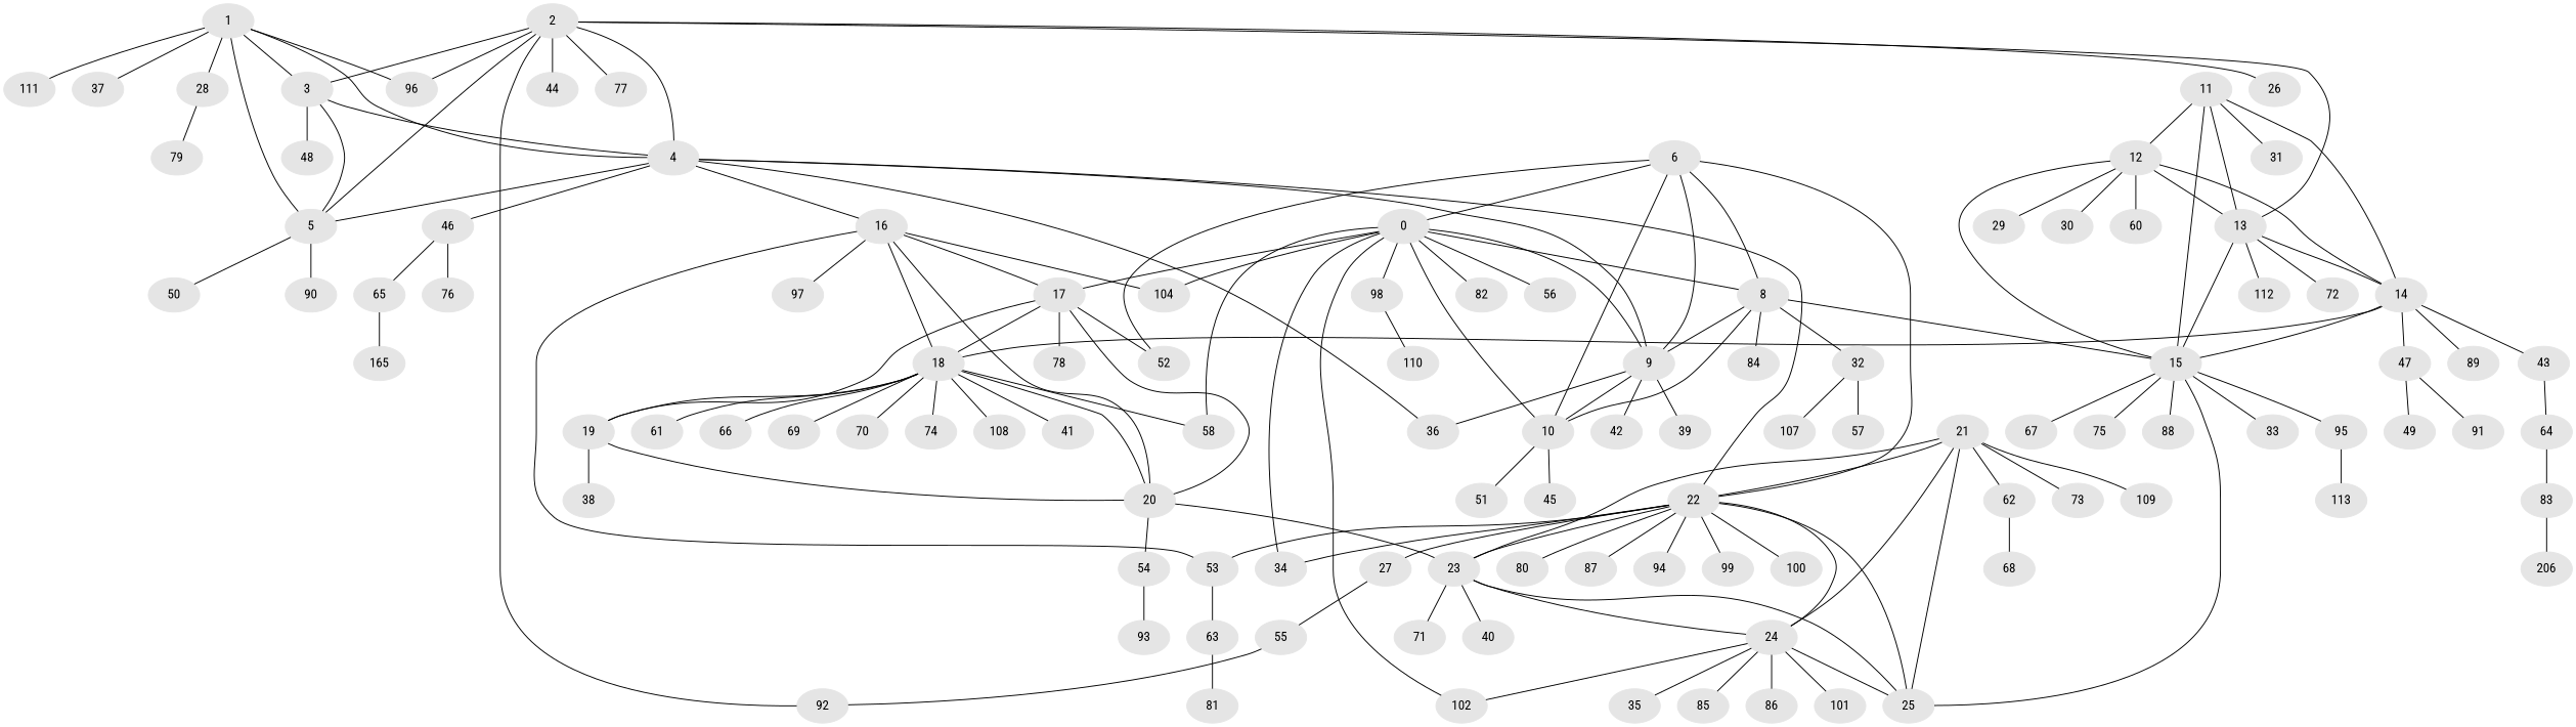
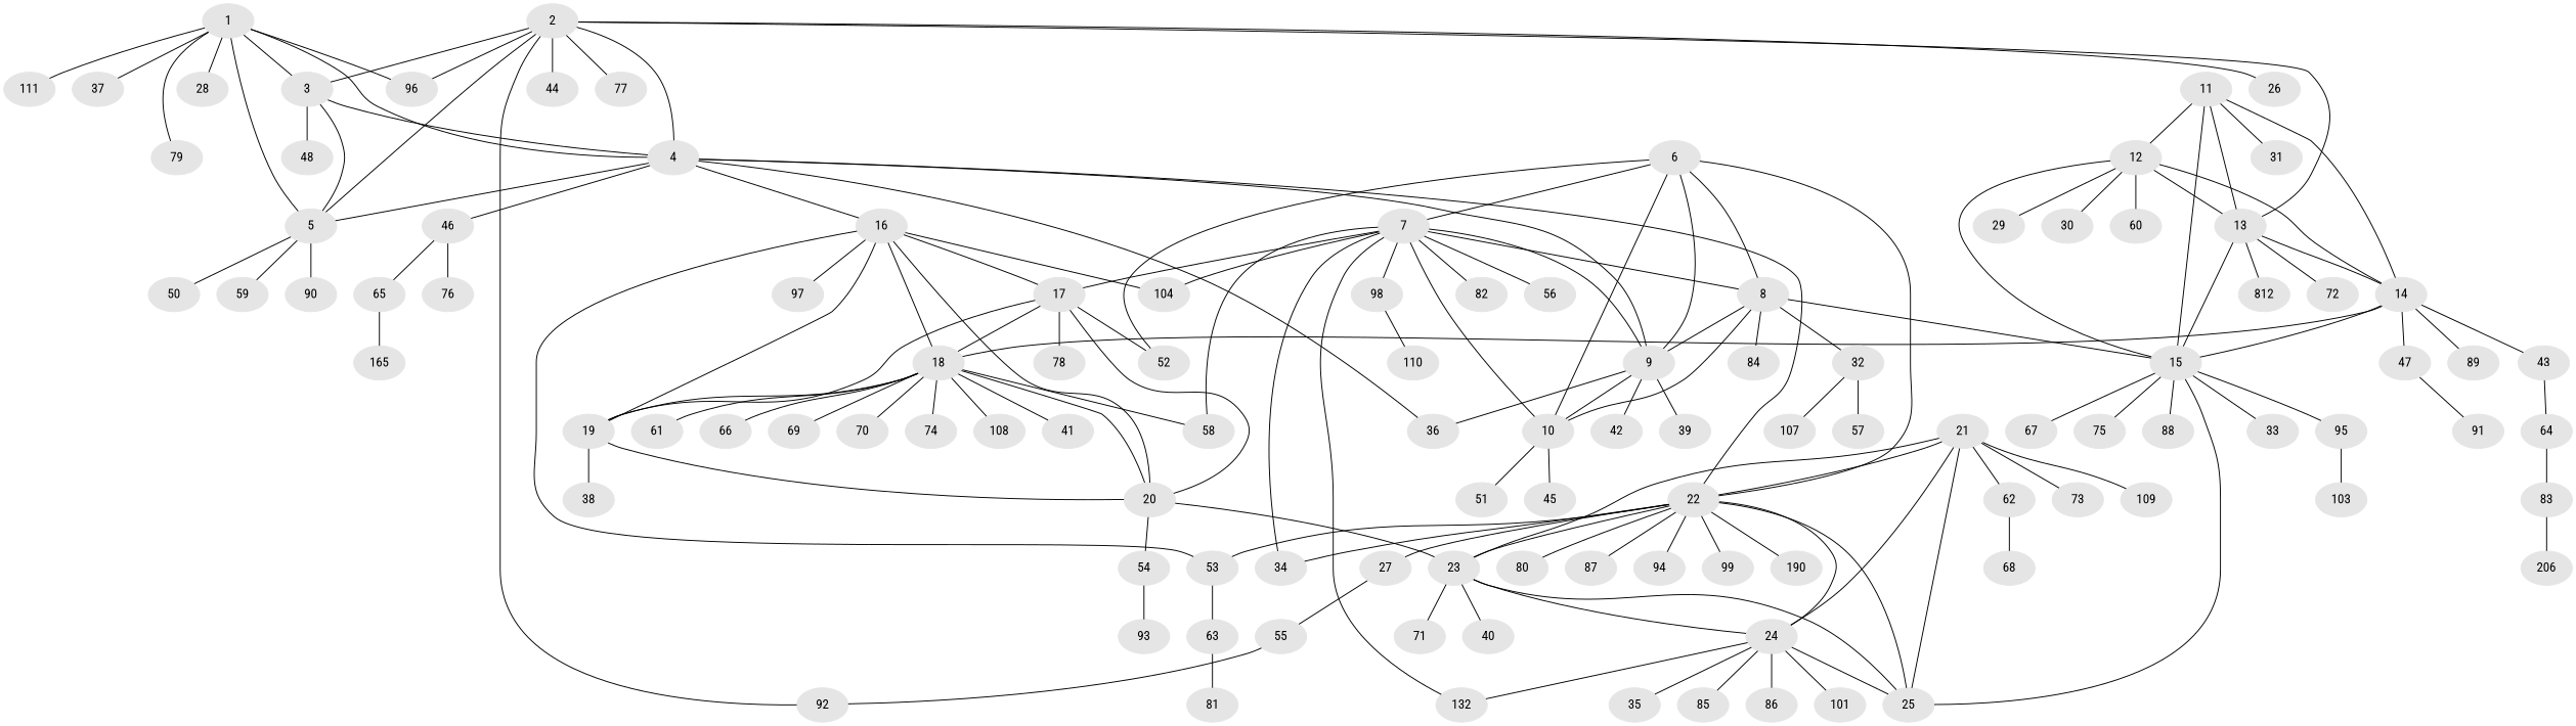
  graph {
    fontname="Roboto Condensed"
    node [color=gray90 fontname="Roboto Condensed" style=filled]
    edge [fontname="Roboto Condensed"]
    1
    3
    4
    5
    28
    37
    79
    111
    96
    2
    13
    26
    44
    77
    92
    48
    9
    16
    22
    36
    46
    50
+   59
    90
    15
    14
    72
-   112
+   112 [label=812]
    10
    39
    42
    17
    104
    18
    19
    20
    53
    97
    34
    25
    23
    24
    27
    80
    87
    94
    99
-   100
+   100 [label=190]
    65
    76
    6
-   7 [label=0]
+   7
    8
    52
    56
    58
    82
    98
-   102
+   102 [label=132]
    32
    84
    45
    51
    78
    110
    33
    67
    75
    88
    95
    57
    107
    11
    12
    31
    29
    30
    60
    43
    47
    89
    41
    61
    66
    69
    70
    74
    108
    64
-   49
    91
-   103 [label=113]
+   103
    38
    54
    63
    40
    71
    93
    21
    62
    73
    109
    35
    85
    86
    101
    68
    55
    83
    n110 [label=165]
    81
    n112 [label=206]
    1 -- 3
    1 -- 4
    1 -- 5
    1 -- 28
    1 -- 37
-   28 -- 79
+   1 -- 79
    1 -- 111
    1 -- 96
    3 -- 4
    3 -- 5
    3 -- 48
    4 -- 5
    4 -- 9
    4 -- 16
    4 -- 22
    4 -- 36
    4 -- 46
    5 -- 50
+   5 -- 59
    5 -- 90
    2 -- 3
    2 -- 4
    2 -- 5
    2 -- 96
    2 -- 13
    2 -- 26
    2 -- 44
    2 -- 77
    2 -- 92
    13 -- 15
    13 -- 14
    13 -- 72
    13 -- 112
    9 -- 36
    9 -- 10
    9 -- 39
    9 -- 42
    16 -- 17
    16 -- 104
    16 -- 18
+   16 -- 19
    16 -- 20
    16 -- 53
    16 -- 97
    22 -- 53
    22 -- 34
    22 -- 25
    22 -- 23
    22 -- 24
    22 -- 27
    22 -- 80
    22 -- 87
    22 -- 94
    22 -- 99
    22 -- 100
    46 -- 65
    46 -- 76
    15 -- 25
    15 -- 33
    15 -- 67
    15 -- 75
    15 -- 88
    15 -- 95
    14 -- 15
    14 -- 18
    14 -- 43
    14 -- 47
    14 -- 89
    10 -- 45
    10 -- 51
    17 -- 18
    17 -- 19
    17 -- 20
    17 -- 52
    17 -- 78
    18 -- 19
    18 -- 20
    18 -- 58
    18 -- 41
    18 -- 61
    18 -- 66
    18 -- 69
    18 -- 70
    18 -- 74
    18 -- 108
    19 -- 20
    19 -- 38
    20 -- 23
    20 -- 54
    53 -- 63
    23 -- 25
    23 -- 24
    23 -- 40
    23 -- 71
    24 -- 25
    24 -- 102
    24 -- 35
    24 -- 85
    24 -- 86
    24 -- 101
    27 -- 55
    65 -- n110
    6 -- 9
    6 -- 22
    6 -- 10
    6 -- 7
    6 -- 8
    6 -- 52
    7 -- 9
    7 -- 10
    7 -- 17
    7 -- 104
    7 -- 34
    7 -- 8
    7 -- 56
    7 -- 58
    7 -- 82
    7 -- 98
    7 -- 102
    8 -- 9
    8 -- 15
    8 -- 10
    8 -- 32
    8 -- 84
    98 -- 110
    32 -- 57
    32 -- 107
    95 -- 103
    11 -- 13
    11 -- 15
    11 -- 14
    11 -- 12
    11 -- 31
    12 -- 13
    12 -- 15
    12 -- 14
    12 -- 29
    12 -- 30
    12 -- 60
    43 -- 64
-   47 -- 49
    47 -- 91
    64 -- 83
    54 -- 93
    63 -- 81
    21 -- 22
    21 -- 25
    21 -- 23
    21 -- 24
    21 -- 62
    21 -- 73
    21 -- 109
    62 -- 68
    55 -- 92
    83 -- n112
  }
